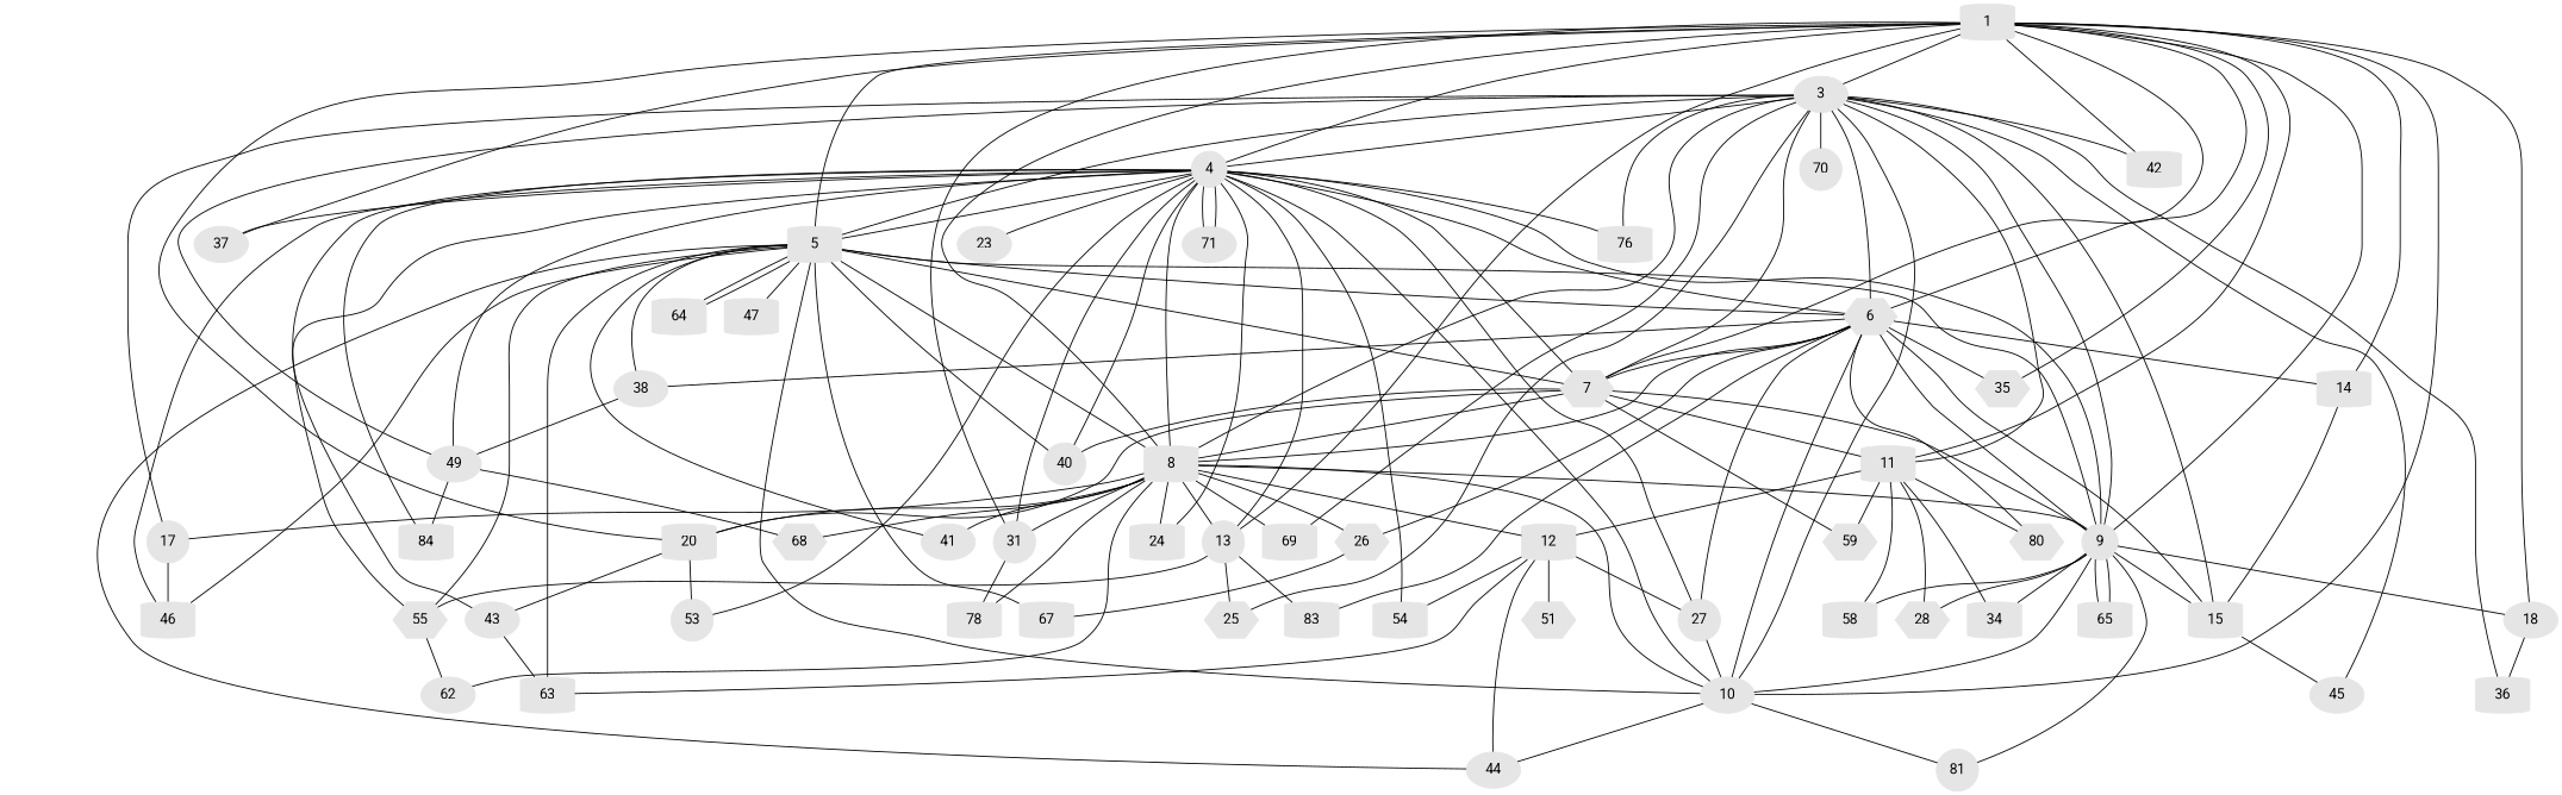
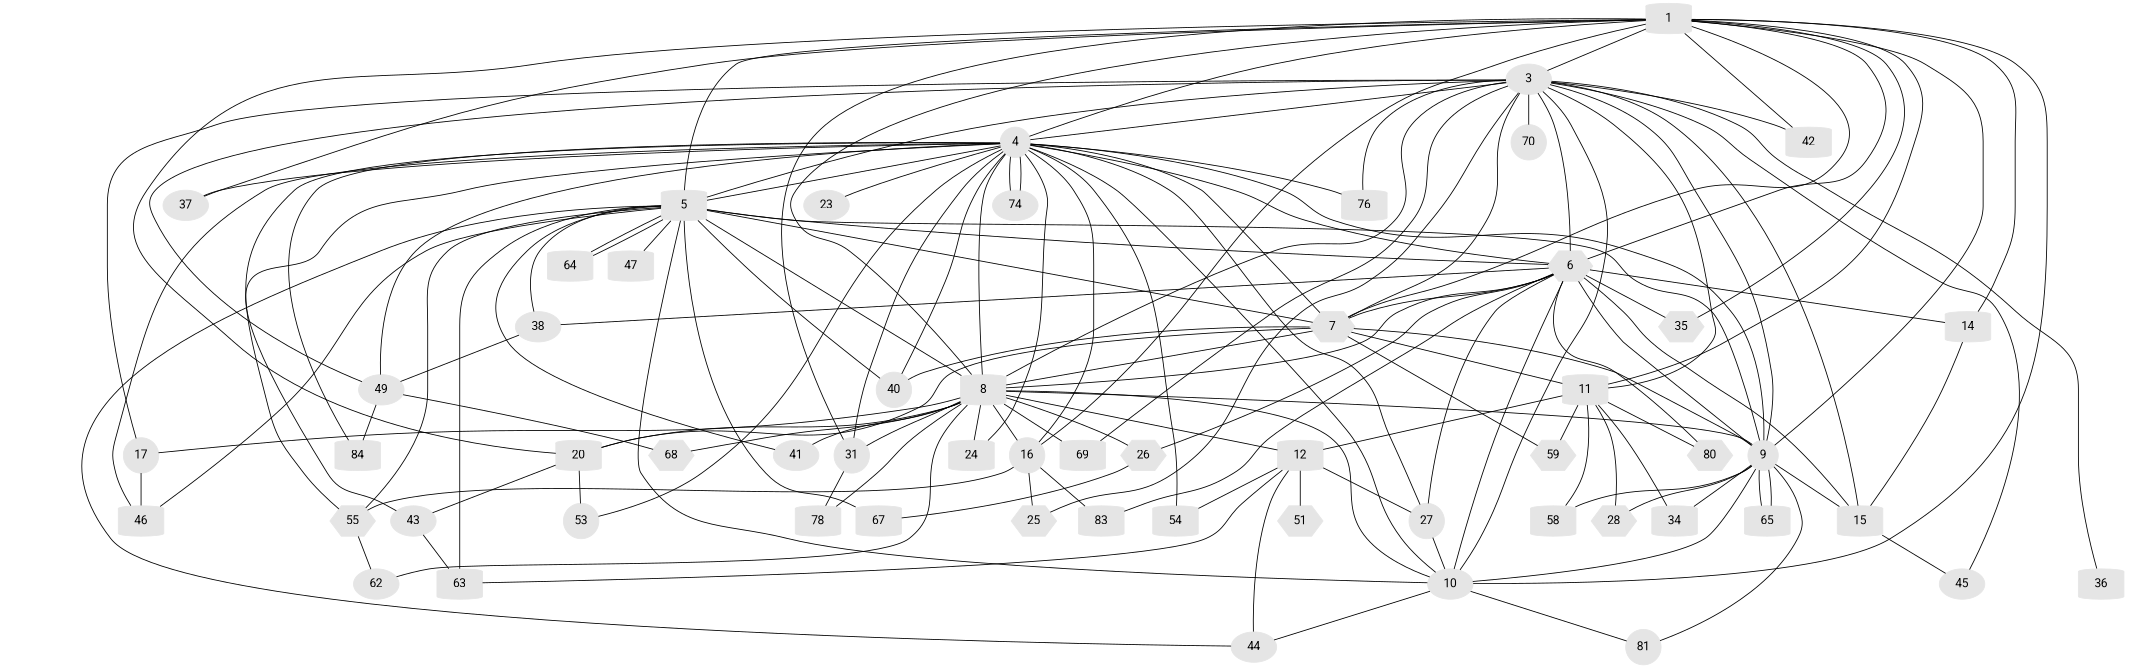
  graph {
    fontname=Roboto
    node [color=gray90 fontname=Roboto shape=cylinder style=filled]
    edge [fontname=Roboto]
    1 [super="+2"]
    3 [shape=ellipse super="+33"]
    4 [shape=circle super="+22"]
    5 [super="+30"]
    6 [shape=hexagon super="+61"]
    7 [shape=hexagon super="+32"]
    8 [super="+21"]
    9 [shape=circle super="+52"]
    10 [shape=ellipse super="+72"]
    11 [super="+16"]
-   13 [shape=circle super="+29"]
+   13 [shape=circle super="+29" label=16]
    14 [super="+57"]
-   18 [shape=ellipse]
    20 [super="+82"]
    31 [shape=circle super="+66"]
    35 [shape=hexagon]
    37 [shape=ellipse]
    42
    15 [super="+71"]
    17 [shape=circle super="+60"]
    25 [shape=hexagon]
    36
    45 [shape=ellipse]
    49 [shape=ellipse super="+75"]
    69
    70 [shape=circle]
    76
    23 [shape=ellipse super="+39"]
    24
    27 [shape=circle]
    40 [shape=circle super="+77"]
    43 [shape=ellipse]
    46 [super="+50"]
    53 [shape=circle]
    54
    55 [shape=hexagon super="+56"]
-   74 [shape=ellipse label=71]
+   74 [shape=ellipse]
    84
    38 [shape=ellipse]
    41 [shape=ellipse]
    44 [shape=ellipse super="+79"]
    47
    63 [super="+73"]
    64
    67
    26 [shape=hexagon]
    80 [shape=hexagon]
    83
    59 [shape=hexagon]
    12 [super="+19"]
    62 [shape=ellipse]
    68 [shape=hexagon]
    78
    28 [shape=hexagon]
    34
    58
    65
    81 [shape=circle]
    51 [shape=hexagon]
    1 -- 3 [weight=2]
    1 -- 4 [weight=2]
    1 -- 5 [weight=2]
    1 -- 6 [weight=2]
    1 -- 7 [weight=2]
    1 -- 8 [weight=3]
    1 -- 9 [weight=2]
    1 -- 10 [weight=2]
    1 -- 11
    1 -- 13
    1 -- 14
-   1 -- 18
    1 -- 20
    1 -- 31
    1 -- 35
    1 -- 37
    1 -- 42
    3 -- 4
    3 -- 5
    3 -- 6
    3 -- 7
    3 -- 8
    3 -- 9
    3 -- 10
    3 -- 11
    3 -- 42
    3 -- 15
    3 -- 17 [weight=2]
    3 -- 25
    3 -- 36
    3 -- 45
    3 -- 49
    3 -- 69
    3 -- 70
    3 -- 76
    4 -- 5
    4 -- 6
    4 -- 7
    4 -- 8 [weight=2]
    4 -- 9
    4 -- 10
    4 -- 13
    4 -- 31
    4 -- 37
    4 -- 49
    4 -- 76
    4 -- 23
    4 -- 24
    4 -- 27
    4 -- 40
    4 -- 43
    4 -- 46
    4 -- 53
    4 -- 54
    4 -- 55
    4 -- 74
    4 -- 74
    4 -- 84
    5 -- 6 [weight=2]
    5 -- 7
    5 -- 8
    5 -- 9 [weight=2]
    5 -- 10
    5 -- 40
    5 -- 46
    5 -- 55
    5 -- 38
    5 -- 41
    5 -- 44
    5 -- 47
    5 -- 63
    5 -- 64
    5 -- 64
    5 -- 67
    6 -- 7 [weight=2]
    6 -- 8
    6 -- 9
    6 -- 10
    6 -- 14
    6 -- 35
    6 -- 15
    6 -- 27
    6 -- 38
    6 -- 26
    6 -- 80
    6 -- 83
    7 -- 8
    7 -- 9
    7 -- 11
    7 -- 20
    7 -- 40
    7 -- 59
    8 -- 9
    8 -- 10 [weight=2]
    8 -- 13
    8 -- 20
    8 -- 31
    8 -- 17
    8 -- 69
    8 -- 24
    8 -- 41
    8 -- 26
    8 -- 12 [weight=2]
    8 -- 62
    8 -- 68
    8 -- 78
    9 -- 10
-   9 -- 18
    9 -- 15
    9 -- 28
    9 -- 34
    9 -- 58
    9 -- 65
    9 -- 65
    9 -- 81
    10 -- 44
    10 -- 81
    11 -- 80
    11 -- 59
    11 -- 12
    11 -- 28
    11 -- 34
    11 -- 58
    13 -- 25
    13 -- 55
    13 -- 83
    14 -- 15
-   18 -- 36
    20 -- 43
    20 -- 53
    31 -- 78
    15 -- 45
    17 -- 46
    49 -- 84
    49 -- 68
    27 -- 10
    43 -- 63
    55 -- 62
    38 -- 49
    26 -- 67
    12 -- 27
    12 -- 54
    12 -- 44
    12 -- 63
    12 -- 51
  }
